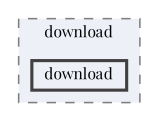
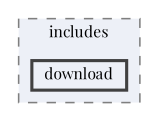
  digraph {
    compound=true
    fontname="Playfair Display"
    n1 [color=grey25 fillcolor="#edf0f7" fontname="Playfair Display" fontsize=10 height=0.2 label=download shape=box style="filled,bold" width=0.4]
    subgraph cluster_1 {
      bgcolor="#edf0f7"
      fontsize=10
-     label=download
+     label=includes
      pencolor=grey50
      style="filled,dashed"
      n1
    }
  }
